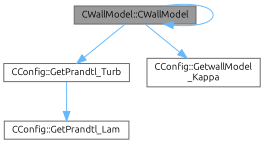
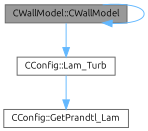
  digraph {
    fontname=Ubuntu
    rankdir=TB
    node [color=grey40 fillcolor=white fontname=Ubuntu fontsize=10 shape=box style=filled]
    edge [color=steelblue1 fontname=Ubuntu fontsize=10 labelfontname=Helvetica labelfontsize=10 style=solid]
    n1 [color=gray40 fillcolor=grey60 fontcolor=black height=0.2 label="CWallModel::CWallModel" width=0.4]
-   n2 [height=0.2 label="CConfig::GetPrandtl_Turb" width=0.4]
-   n3 [height=0.2 label="CConfig::GetwallModel\l_Kappa" width=0.4]
+   n2 [height=0.2 label="CConfig::Lam_Turb" width=0.4]
    n4 [height=0.2 label="CConfig::GetPrandtl_Lam" width=0.4]
    n1 -> n1
    n1 -> n2
-   n1 -> n3
    n2 -> n4
  }
